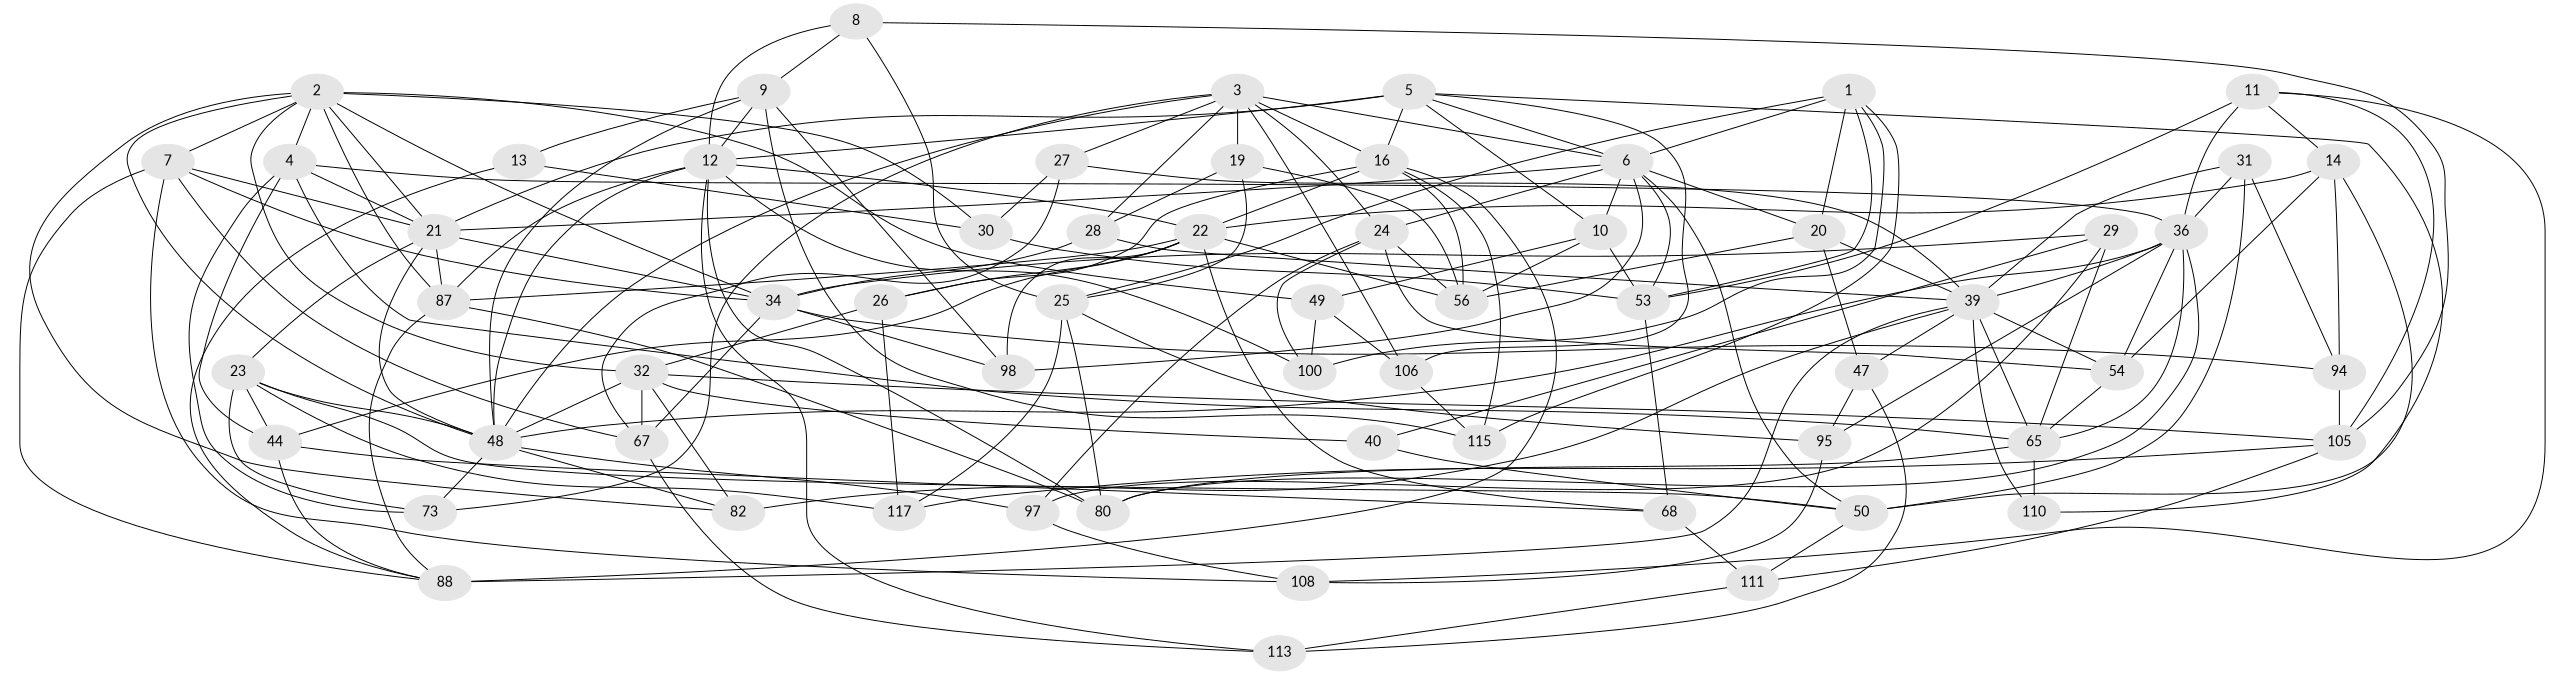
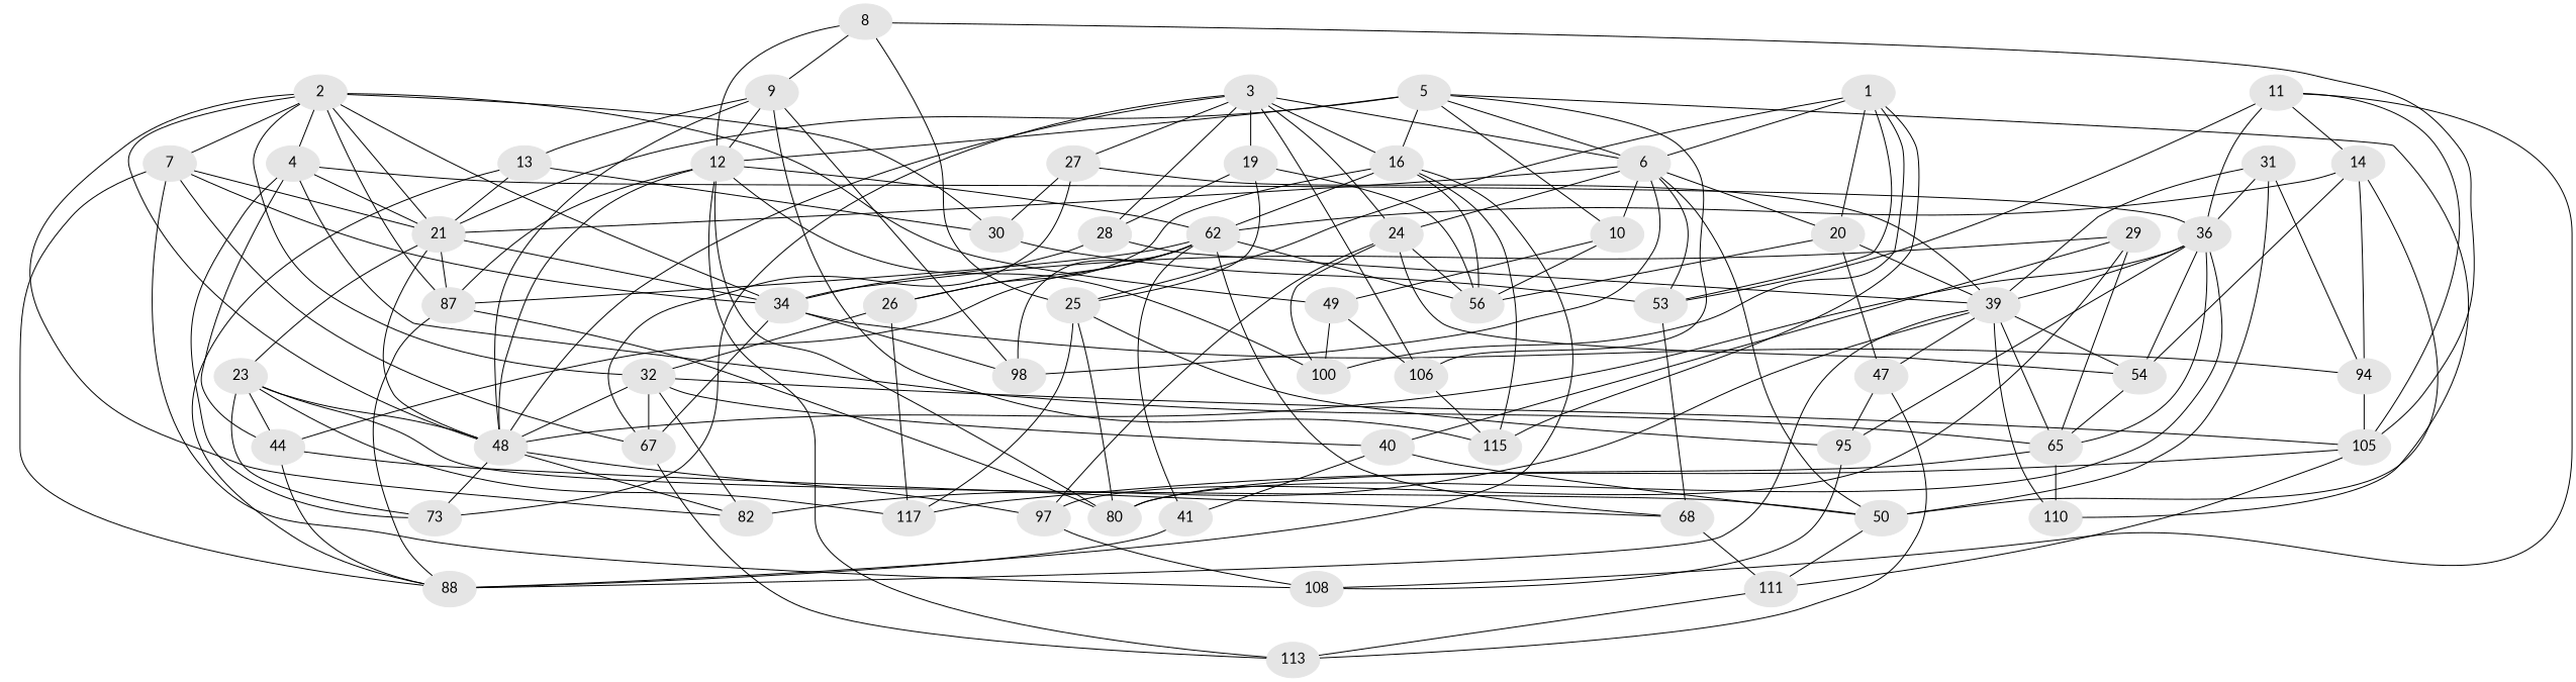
  graph {
    fontname=Lato
    node [color=gray90 fontname=Lato style=filled]
    edge [fontname=Lato]
    1 [super="+18"]
    6 [super="+45"]
    20 [super="+52"]
    25 [super="+77"]
    53 [super="+58+120"]
    100
    115
    21 [super="+69"]
    24 [super="+116"]
    10 [super="+15"]
    50 [super="+107"]
    98
    56 [super="+79"]
    39 [super="+125+42"]
    47
    80 [super="+127"]
    117
    95
    68
    2 [super="+35"]
    4 [super="+17"]
    7 [super="+60"]
    30
    32 [super="+84"]
    34 [super="+78"]
    n26 [label=87 super="+92"]
    48 [super="+51"]
    49
    82
    73
    36 [super="+43"]
    44 [super="+122"]
    65 [super="+99"]
    67 [super="+87"]
    88 [super="+91"]
    108
    23 [super="+57"]
    105 [super="+119"]
    40
    94
    97
    106
    3 [super="+33+101"]
    16 [super="+63+85"]
    19
    27
    28
-   22 [super="+89+86"]
+   22 [super="+89+86" label=62]
    26
    54 [super="+71"]
    110
    5 [super="+38+61"]
    12 [super="+103+81"]
    113
    111
    9 [super="+109"]
    13
    8
    11 [super="+102"]
    14 [super="+62"]
+   41
    29 [super="+66"]
    31
    1 -- 6
    1 -- 20
    1 -- 25
    1 -- 53
    1 -- 100
    1 -- 115
    6 -- 20
    6 -- 53
    6 -- 21
    6 -- 24
    6 -- 10
    6 -- 50
    6 -- 98
    20 -- 56
    20 -- 39
    20 -- 47
    25 -- 80
    25 -- 117
    25 -- 95
    53 -- 68
    21 -- 34
    21 -- n26
    21 -- 48
    21 -- 23
    24 -- 100
    24 -- 56
    24 -- 97
    24 -- 54
-   10 -- 53 [weight=2]
    10 -- 56
    10 -- 49
    50 -- 111
    39 -- 47
    39 -- 82
    39 -- 65
    39 -- 88
    39 -- 54 [weight=2]
    39 -- 110
    47 -- 95
    47 -- 113
    95 -- 108
    68 -- 111
    2 -- 21
    2 -- 4
    2 -- 7
    2 -- 30
    2 -- 32
    2 -- 34
    2 -- n26
    2 -- 48
    2 -- 49
    2 -- 82
    4 -- 21
    4 -- 73
    4 -- 36
    4 -- 44
    4 -- 65
    7 -- 21
    7 -- 34
    7 -- 67
    7 -- 88
    7 -- 108
    30 -- 53
    32 -- 48 [weight=2]
    32 -- 82
    32 -- 67
    32 -- 105
    32 -- 40
    34 -- 98
    34 -- 67
    34 -- 94
    n26 -- 80
    n26 -- 88
    48 -- 82
    48 -- 73
    48 -- 97
    49 -- 100
    49 -- 106
    36 -- 39
    36 -- 80
    36 -- 95
    36 -- 48
    36 -- 65
    36 -- 54
    44 -- 68
    44 -- 88
    65 -- 80
    65 -- 110
    67 -- 113
    23 -- 50 [weight=2]
    23 -- 117
    23 -- 48
    23 -- 73
    23 -- 44 [weight=2]
    105 -- 117
    105 -- 111
    40 -- 50
+   40 -- 41
    94 -- 105
    97 -- 108
    106 -- 115
    3 -- 6
    3 -- 24
    3 -- 48
    3 -- 73
    3 -- 106
    3 -- 16
    3 -- 19
    3 -- 27
    3 -- 28
    16 -- 115
    16 -- 56
    16 -- 88
    16 -- 22
    16 -- 26
    19 -- 25
    19 -- 56
    19 -- 28
    27 -- 39
    27 -- 30
    27 -- 67
    28 -- 39
    28 -- 34
    22 -- 98
    22 -- 56
    22 -- 68
    22 -- n26
    22 -- 44
    22 -- 26
+   22 -- 41
    26 -- 117
    26 -- 32
    54 -- 65
    5 -- 6
    5 -- 21
    5 -- 10
    5 -- 106
    5 -- 16 [weight=2]
    5 -- 110
    5 -- 12
    12 -- 100
    12 -- 80
    12 -- n26
    12 -- 48
    12 -- 22
    12 -- 113
    111 -- 113
    9 -- 115
    9 -- 98
    9 -- 48
    9 -- 12
    9 -- 13
+   13 -- 21
    13 -- 30
    13 -- 88
    8 -- 25
    8 -- 105
    8 -- 12
    8 -- 9
    11 -- 53 [weight=2]
    11 -- 36
    11 -- 108
    11 -- 105
    11 -- 14
    14 -- 50 [weight=2]
    14 -- 94
    14 -- 22
    14 -- 54
+   41 -- 88 [weight=2]
    29 -- 34
    29 -- 65
    29 -- 40
    29 -- 97
    31 -- 50
    31 -- 39
    31 -- 36
    31 -- 94
  }
